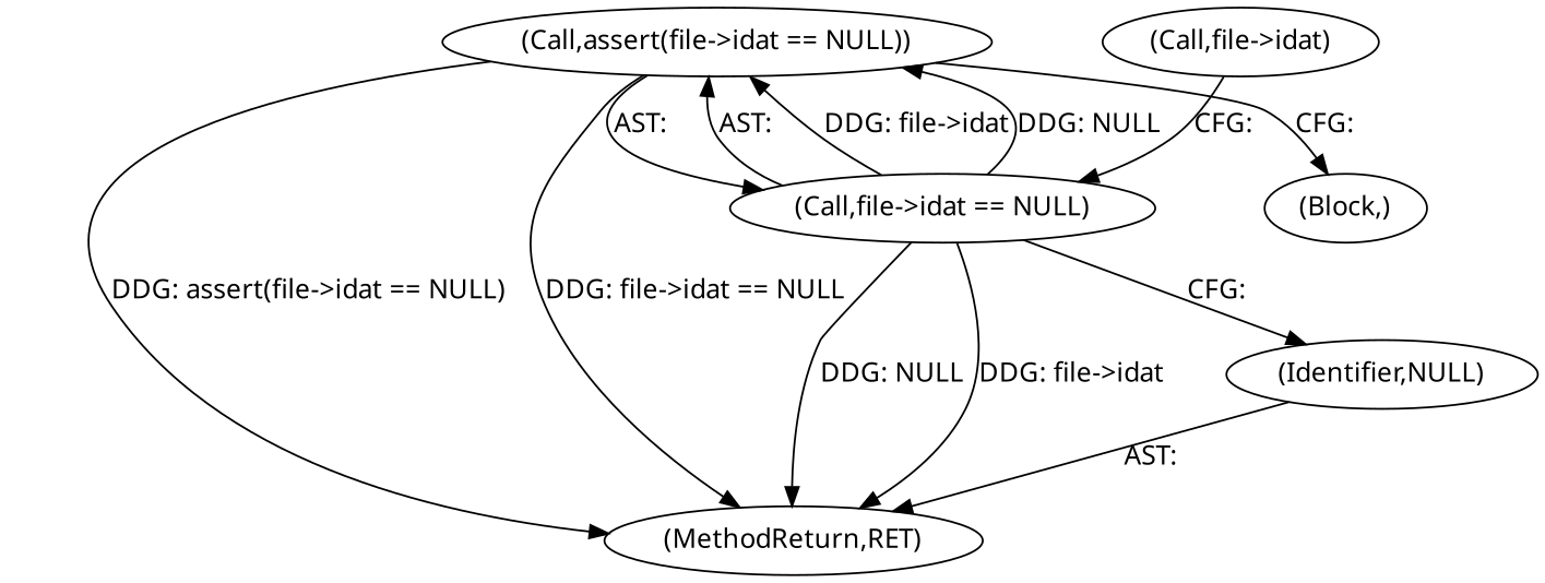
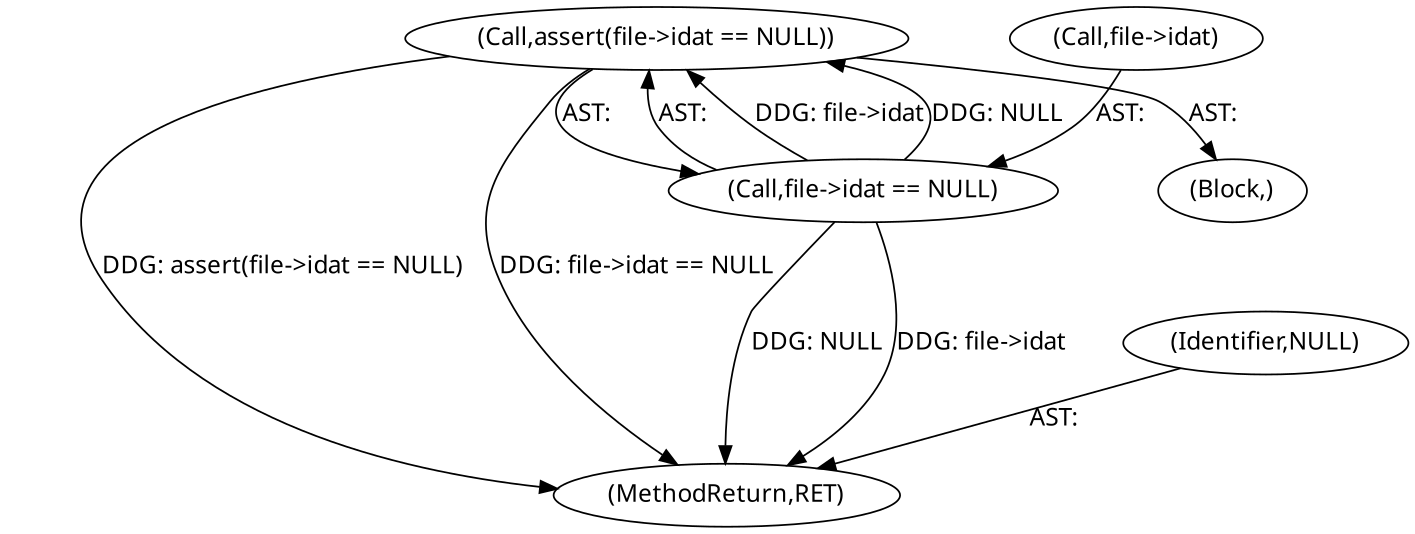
  digraph {
    fontname="Noto Sans"
    node [fontname="Noto Sans"]
    edge [fontname="Noto Sans"]
    n1 [label="(Call,assert(file->idat == NULL))"]
    n2 [label="(Call,file->idat == NULL)"]
    n3 [label="(Block,)"]
    n4 [label="(MethodReturn,RET)"]
    n5 [label="(Identifier,NULL)"]
    n6 [label="(Call,file->idat)"]
    n1 -> n2 [label="AST: "]
-   n1 -> n3 [label="CFG: "]
+   n1 -> n3 [label="AST: "]
    n1 -> n4 [label="DDG: assert(file->idat == NULL)"]
    n1 -> n4 [label="DDG: file->idat == NULL"]
    n2 -> n1 [label="AST: "]
    n2 -> n1 [label="DDG: file->idat"]
    n2 -> n1 [label="DDG: NULL"]
    n2 -> n4 [label="DDG: NULL"]
    n2 -> n4 [label="DDG: file->idat"]
-   n2 -> n5 [label="CFG: "]
    n5 -> n4 [label="AST: "]
-   n6 -> n2 [label="CFG: "]
+   n6 -> n2 [label="AST: "]
  }
